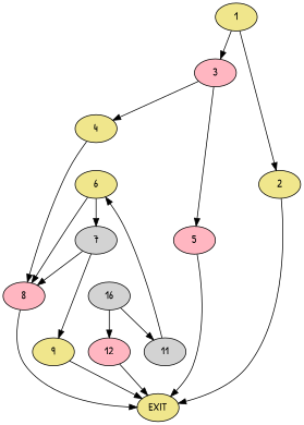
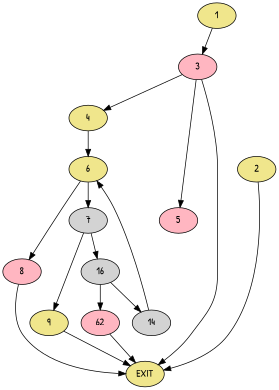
  digraph {
    fontname="Patrick Hand"
    node [fillcolor=khaki fontname="Patrick Hand" style=filled]
    edge [fontname="Patrick Hand"]
    1
    2
    3 [fillcolor=lightpink]
    n4 [label=EXIT]
    4
    5 [fillcolor=lightpink]
    6
    7 [fillcolor=lightgrey]
    8 [fillcolor=lightpink]
    9
    n11 [fillcolor=lightgrey label=16]
-   11 [fillcolor=lightgrey]
-   12 [fillcolor=lightpink]
-   1 -> 2
+   11 [fillcolor=lightgrey label=14]
+   12 [fillcolor=lightpink label=62]
    1 -> 3
    2 -> n4
    3 -> 4
    3 -> 5
-   4 -> 8
-   5 -> n4
+   4 -> 6
+   3 -> n4
    6 -> 7
    6 -> 8
    7 -> 9
-   7 -> 8
+   7 -> n11
    8 -> n4
    9 -> n4
    n11 -> 11
    n11 -> 12
    11 -> 6
    12 -> n4
  }
